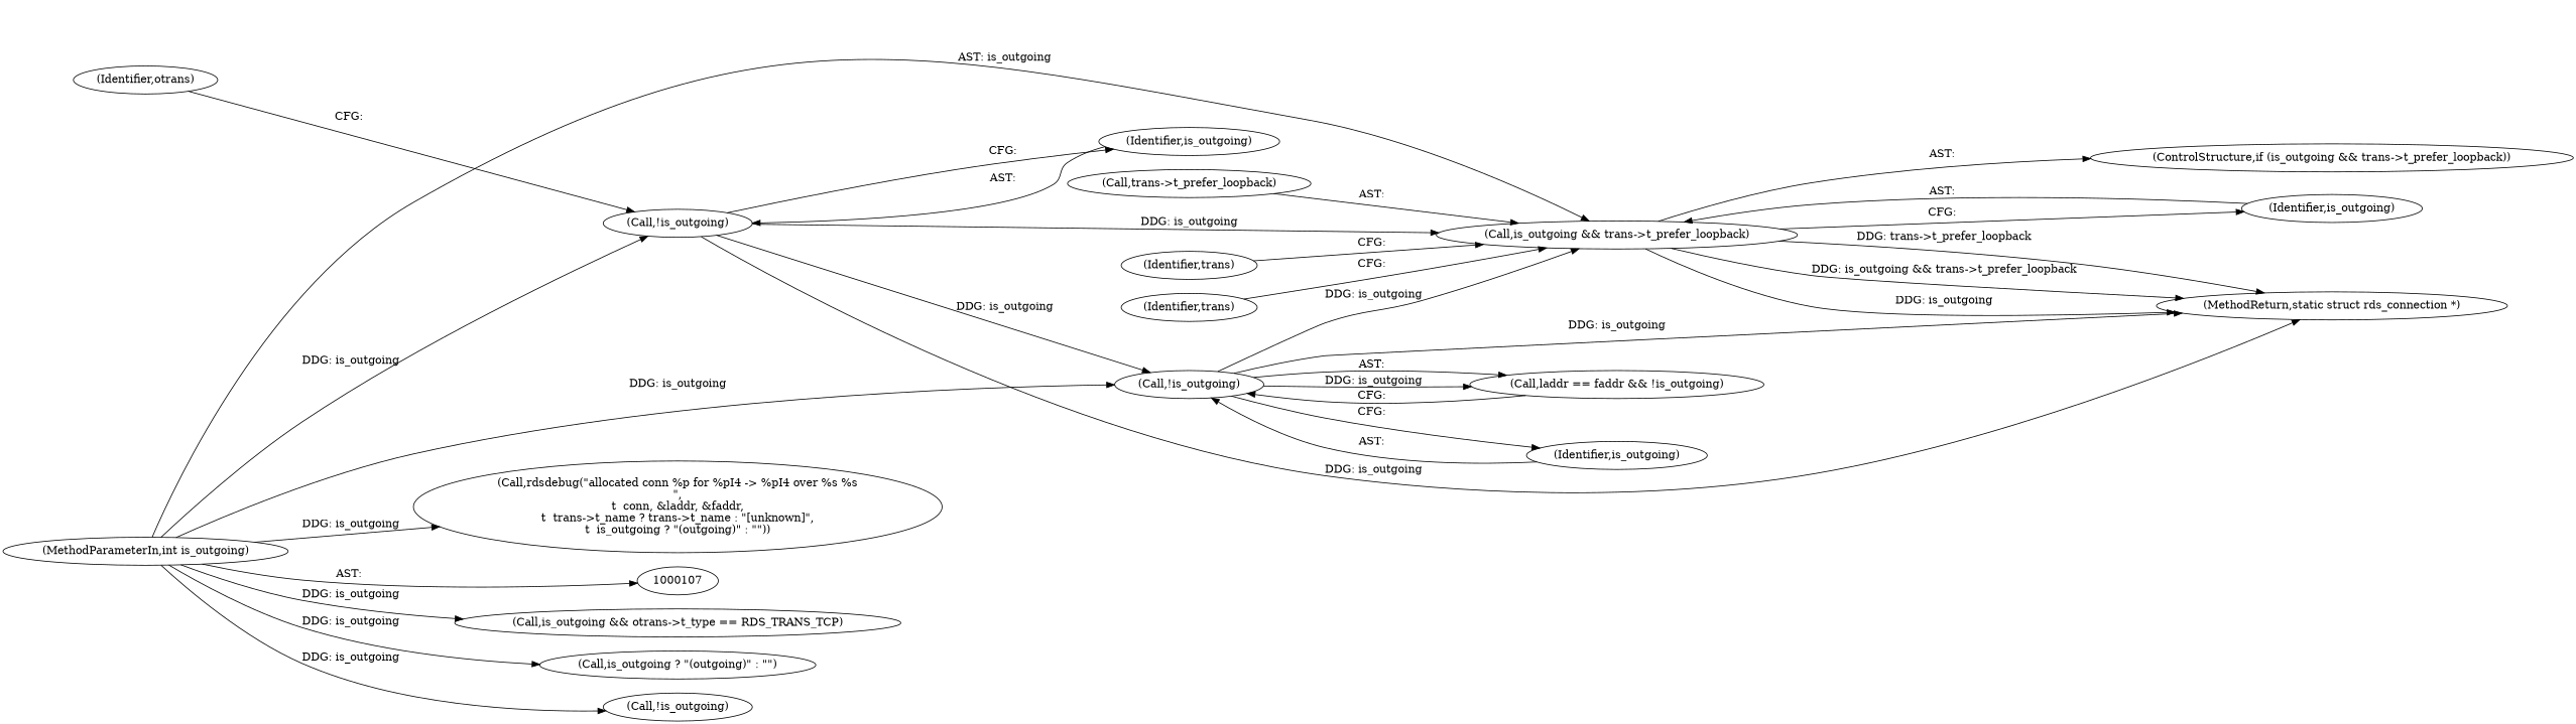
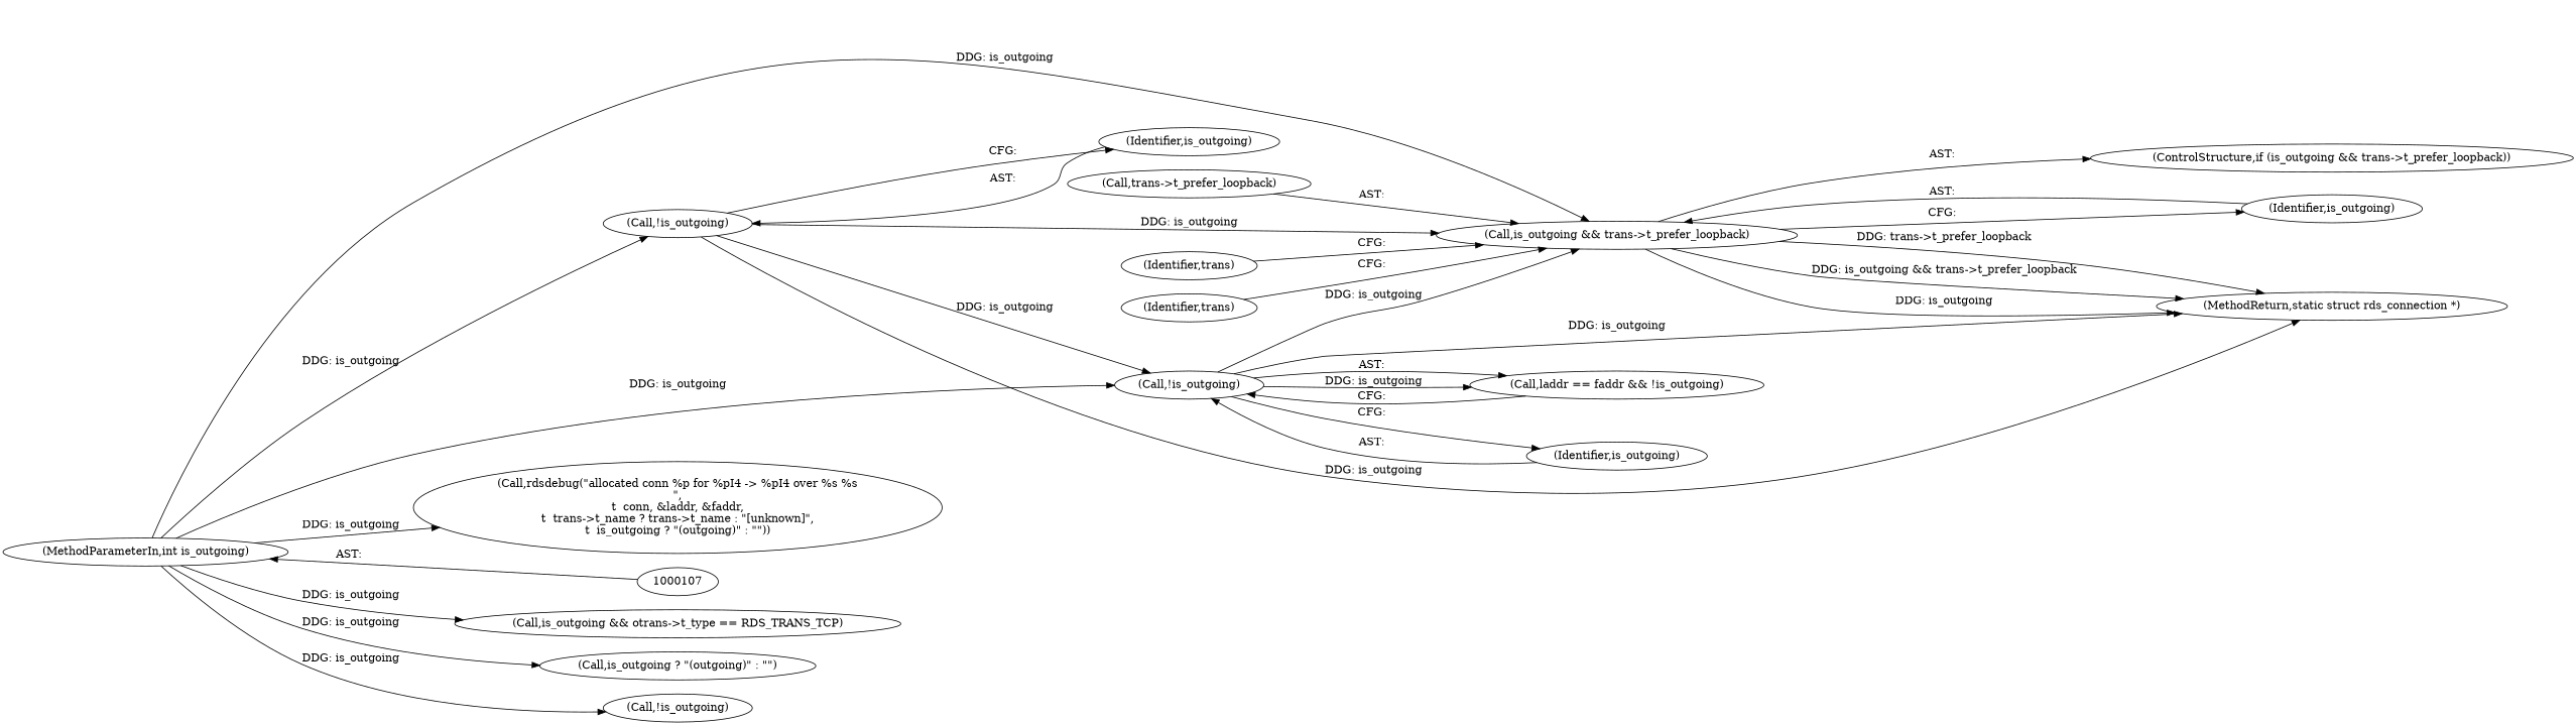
  digraph {
    rankdir=LR
    n1 [label="(Call,is_outgoing && trans->t_prefer_loopback)"]
    n2 [label="(MethodReturn,static struct rds_connection *)"]
    n3 [label="(Identifier,is_outgoing)"]
    n4 [label="(ControlStructure,if (is_outgoing && trans->t_prefer_loopback))"]
    n5 [label="(Call,trans->t_prefer_loopback)"]
    n6 [label="(Call,!is_outgoing)"]
    n7 [label="(Call,!is_outgoing)"]
    n8 [label="(Identifier,is_outgoing)"]
    n9 [label="(Call,laddr == faddr && !is_outgoing)"]
    n10 [label="(Identifier,is_outgoing)"]
    n11 [label="(MethodParameterIn,int is_outgoing)"]
    n12 [label="(Call,rdsdebug(\"allocated conn %p for %pI4 -> %pI4 over %s %s\n\",\n\t  conn, &laddr, &faddr,\n\t  trans->t_name ? trans->t_name : \"[unknown]\",\n\t  is_outgoing ? \"(outgoing)\" : \"\"))"]
    n13 [label="(Call,is_outgoing && otrans->t_type == RDS_TRANS_TCP)"]
    n14 [label="(Call,is_outgoing ? \"(outgoing)\" : \"\")"]
    n15 [label="(Call,!is_outgoing)"]
    1000107
    n17 [label="(Identifier,trans)"]
    n18 [label="(Identifier,trans)"]
-   n19 [label="(Identifier,otrans)"]
    n1 -> n2 [label="DDG: is_outgoing && trans->t_prefer_loopback"]
    n1 -> n2 [label="DDG: is_outgoing"]
    n1 -> n2 [label="DDG: trans->t_prefer_loopback"]
    n1 -> n3 [label="CFG: "]
    n1 -> n4 [label="AST: "]
    n3 -> n1 [label="AST: "]
    n5 -> n1 [label="AST: "]
    n6 -> n1 [label="DDG: is_outgoing"]
    n6 -> n2 [label="DDG: is_outgoing"]
    n6 -> n7 [label="DDG: is_outgoing"]
    n6 -> n8 [label="CFG: "]
    n7 -> n1 [label="DDG: is_outgoing"]
    n7 -> n2 [label="DDG: is_outgoing"]
    n7 -> n9 [label="AST: "]
    n7 -> n9 [label="DDG: is_outgoing"]
    n7 -> n10 [label="CFG: "]
    n8 -> n6 [label="AST: "]
    n9 -> n7 [label="CFG: "]
    n10 -> n7 [label="AST: "]
-   n11 -> n1 [label="AST: is_outgoing"]
+   n11 -> n1 [label="DDG: is_outgoing"]
    n11 -> n6 [label="DDG: is_outgoing"]
    n11 -> n7 [label="DDG: is_outgoing"]
    n11 -> n12 [label="DDG: is_outgoing"]
    n11 -> n13 [label="DDG: is_outgoing"]
    n11 -> n14 [label="DDG: is_outgoing"]
    n11 -> n15 [label="DDG: is_outgoing"]
-   n11 -> 1000107 [label="AST: "]
+   1000107 -> n11 [label="AST: "]
    n17 -> n1 [label="CFG: "]
    n18 -> n1 [label="CFG: "]
-   n19 -> n6 [label="CFG: "]
  }
